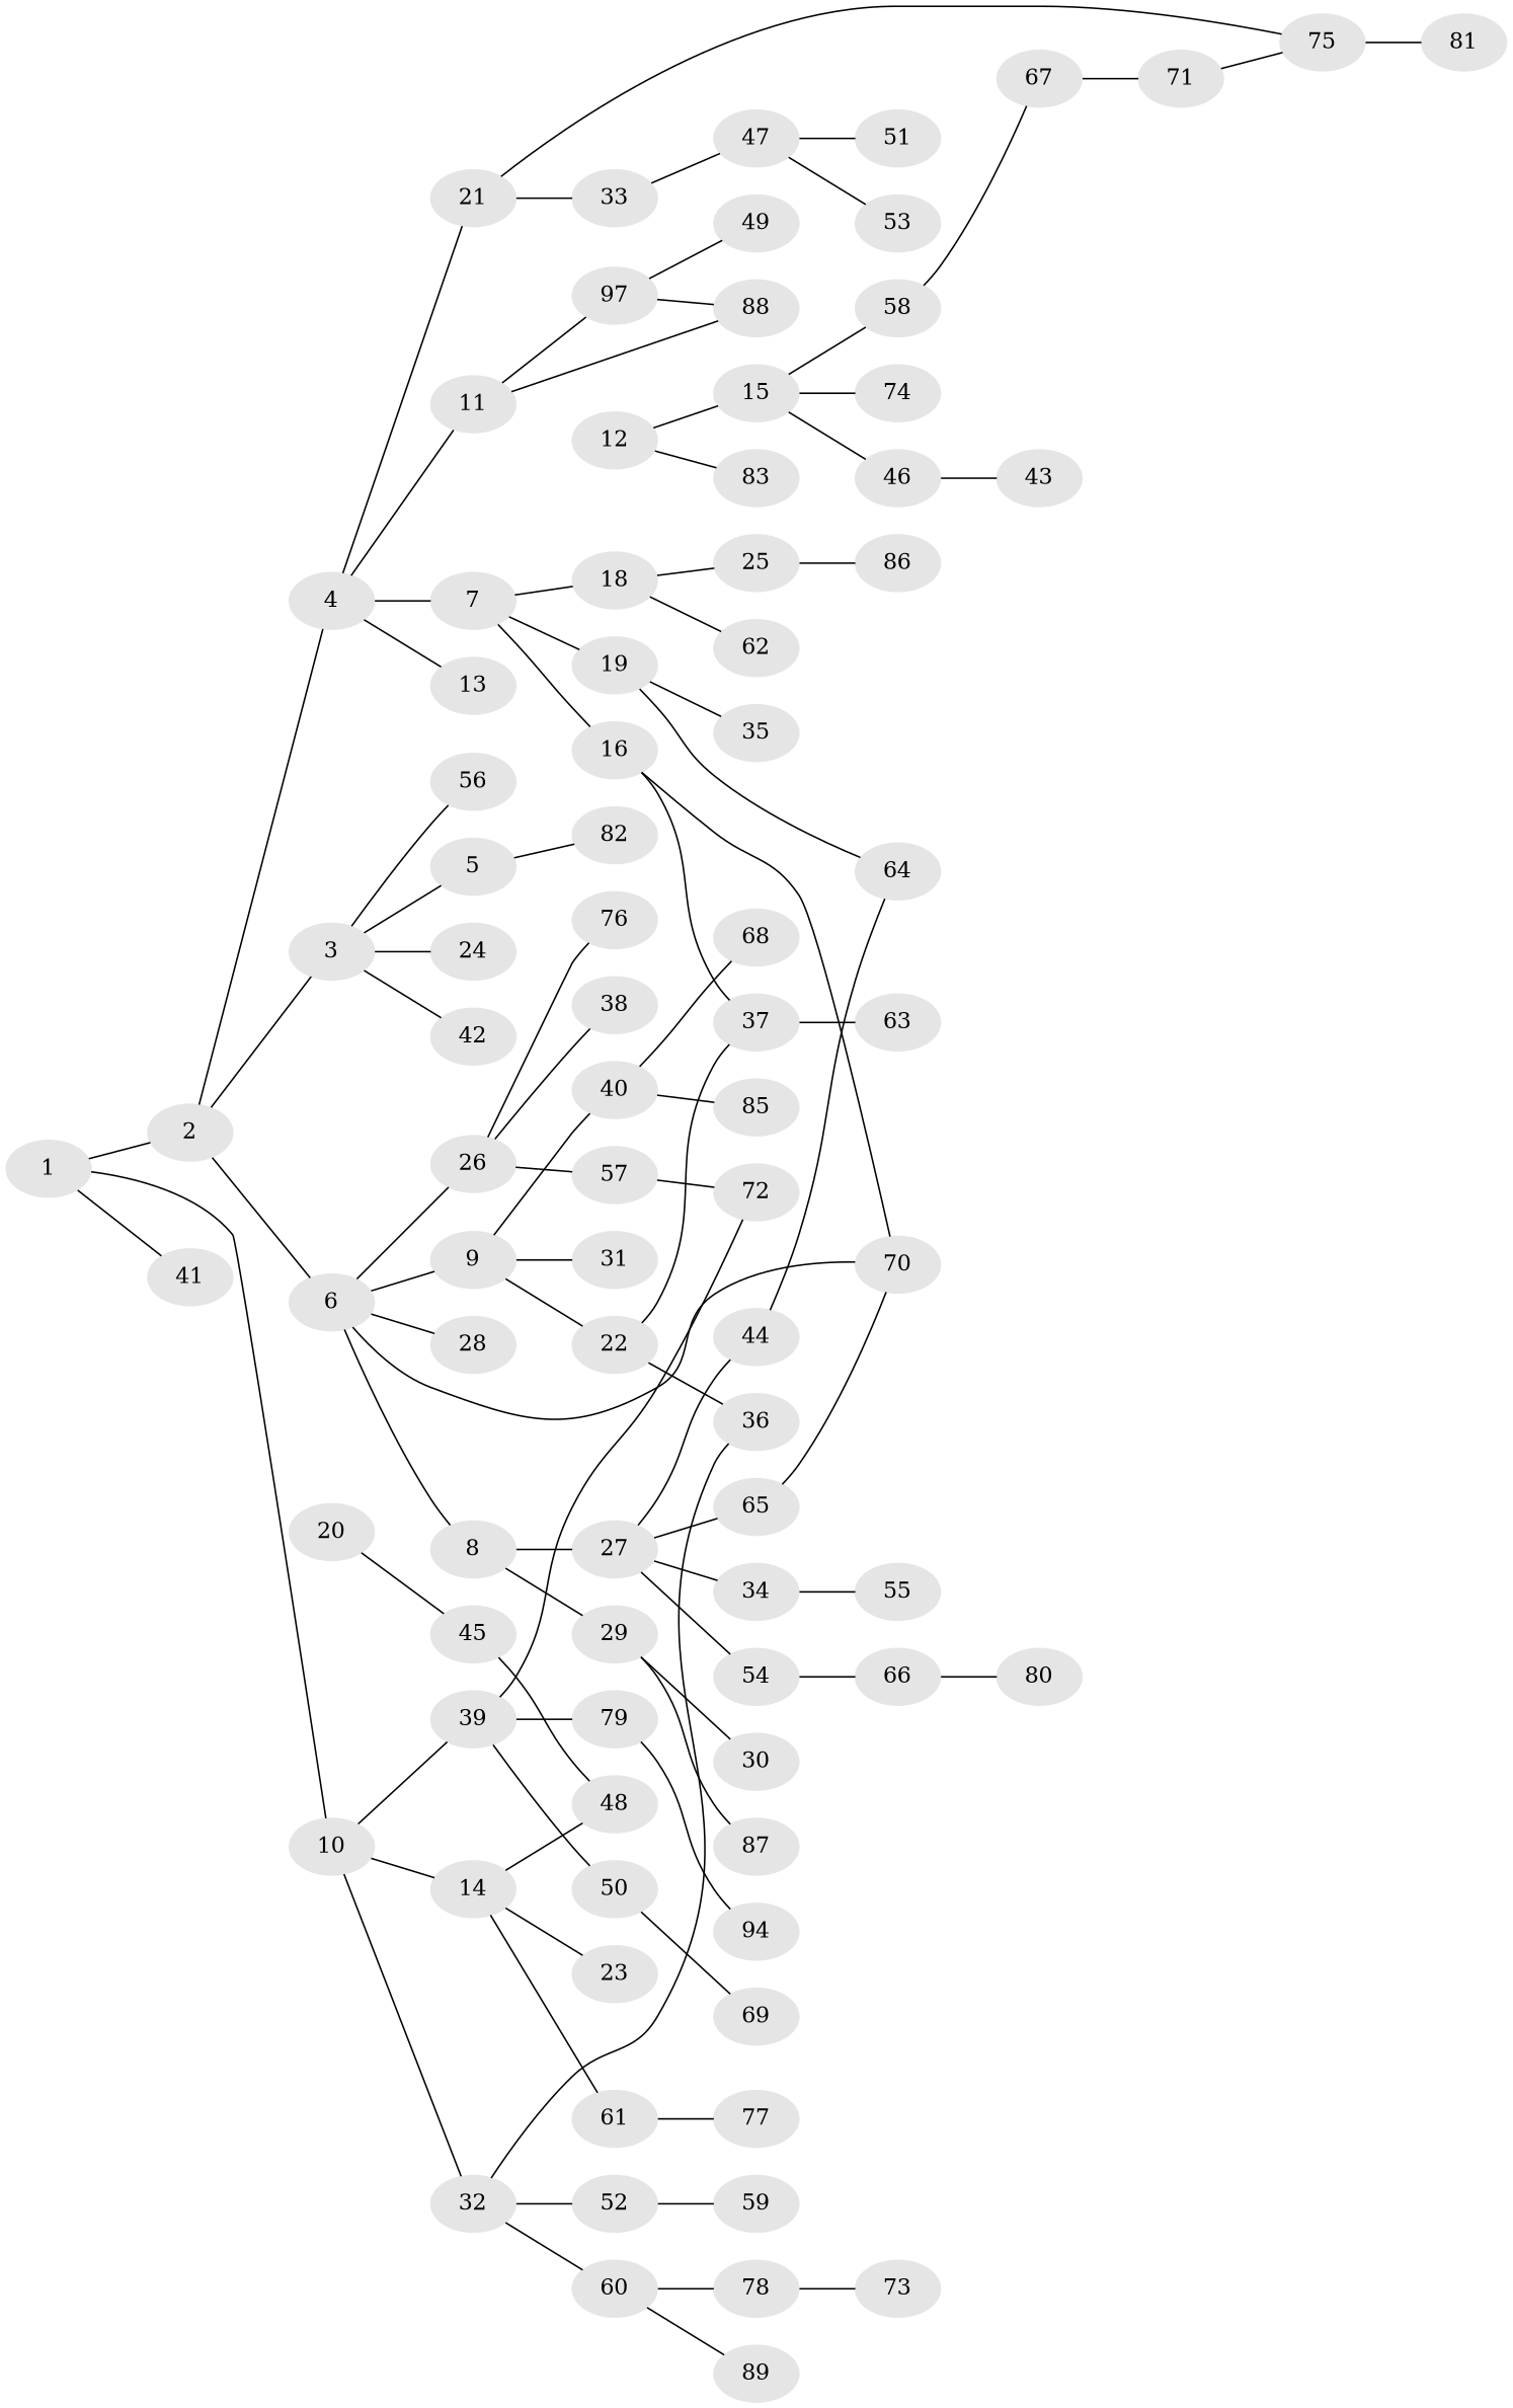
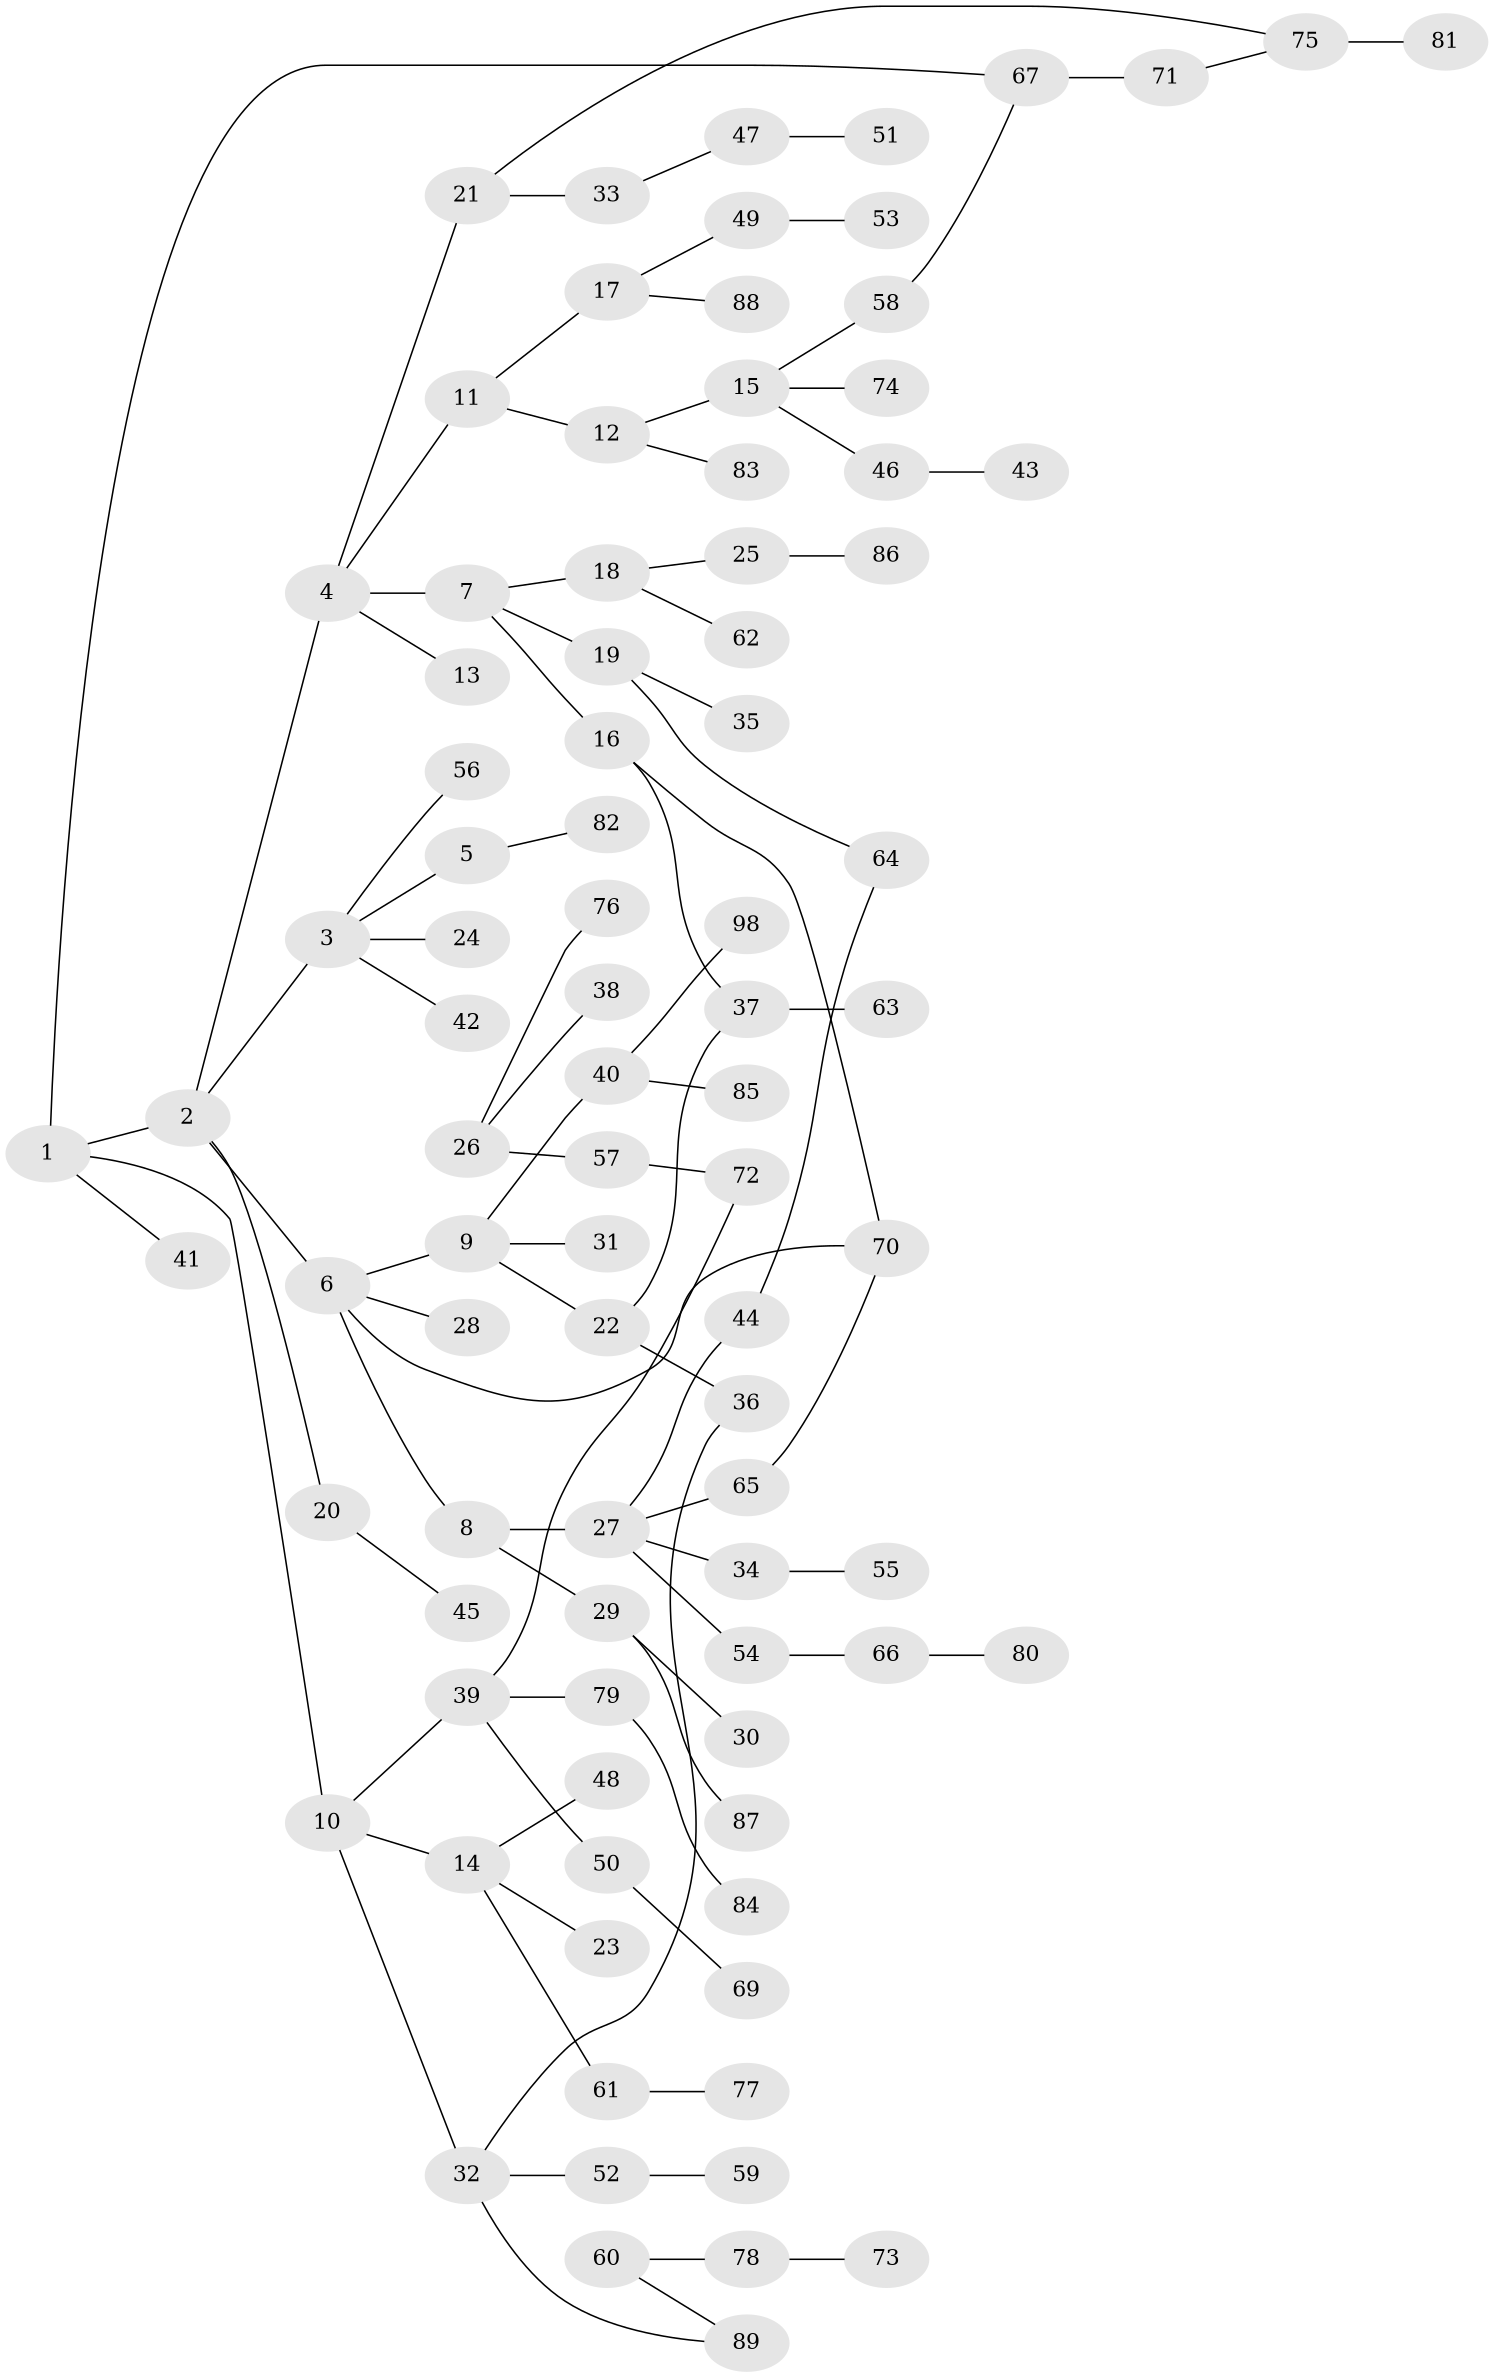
  graph {
    rankdir=LR
    node [color=gray90 style=filled]
    edge [weight=1.0]
    1
    2
    10
    41
    67
    3
    4
    6
    20
    14
    32
    39
    71
    5
    24
    42
    56
    7
    11
    13
    21
    8
    9
    26
    28
    70
    45
    82
    16
    18
    19
    12
-   17 [label=97]
+   17
    33
    75
    27
    29
    22
    31
    40
    38
    57
    76
    37
    25
    62
    35
    64
    34
    44
    54
    65
    30
    87
    36
-   68
+   68 [label=98]
    85
    23
    48
    61
    52
    60
    50
    72
    79
    15
    83
    49
    88
    46
    58
    74
    77
    43
    63
    53
    86
    47
    81
    55
    66
    59
    78
    89
    51
    69
-   84 [label=94]
+   84
    80
    73
    1 -- 2
    1 -- 10
    1 -- 41
+   1 -- 67
    2 -- 3
    2 -- 4
    2 -- 6
+   2 -- 20
    10 -- 14
    10 -- 32
    10 -- 39
    67 -- 71
    3 -- 5
    3 -- 24
    3 -- 42
    3 -- 56
    4 -- 7
    4 -- 11
    4 -- 13
    4 -- 21
    6 -- 8
    6 -- 9
-   6 -- 26
    6 -- 28
    6 -- 70
    20 -- 45
    14 -- 23
    14 -- 48
    14 -- 61
    32 -- 36
    32 -- 52
-   32 -- 60
+   32 -- 89
    39 -- 50
    39 -- 72
    39 -- 79
    71 -- 75
    5 -- 82
    7 -- 16
    7 -- 18
    7 -- 19
-   11 -- 88
+   11 -- 12
    11 -- 17
    21 -- 33
    21 -- 75
    8 -- 27
    8 -- 29
    9 -- 22
    9 -- 31
    9 -- 40
    26 -- 38
    26 -- 57
    26 -- 76
-   45 -- 48
    16 -- 70
    16 -- 37
    18 -- 25
    18 -- 62
    19 -- 35
    19 -- 64
    12 -- 15
    12 -- 83
    17 -- 49
    17 -- 88
    33 -- 47
    75 -- 81
    27 -- 34
    27 -- 44
    27 -- 54
    27 -- 65
    29 -- 30
    29 -- 87
    22 -- 37
    22 -- 36
    40 -- 68
    40 -- 85
    57 -- 72
    37 -- 63
    25 -- 86
    34 -- 55
    44 -- 64
    54 -- 66
    65 -- 70
    61 -- 77
    52 -- 59
    60 -- 78
    60 -- 89
    50 -- 69
    79 -- 84
    15 -- 46
    15 -- 58
    15 -- 74
-   47 -- 53
+   49 -- 53
    46 -- 43
    58 -- 67
    47 -- 51
    66 -- 80
    78 -- 73
  }
